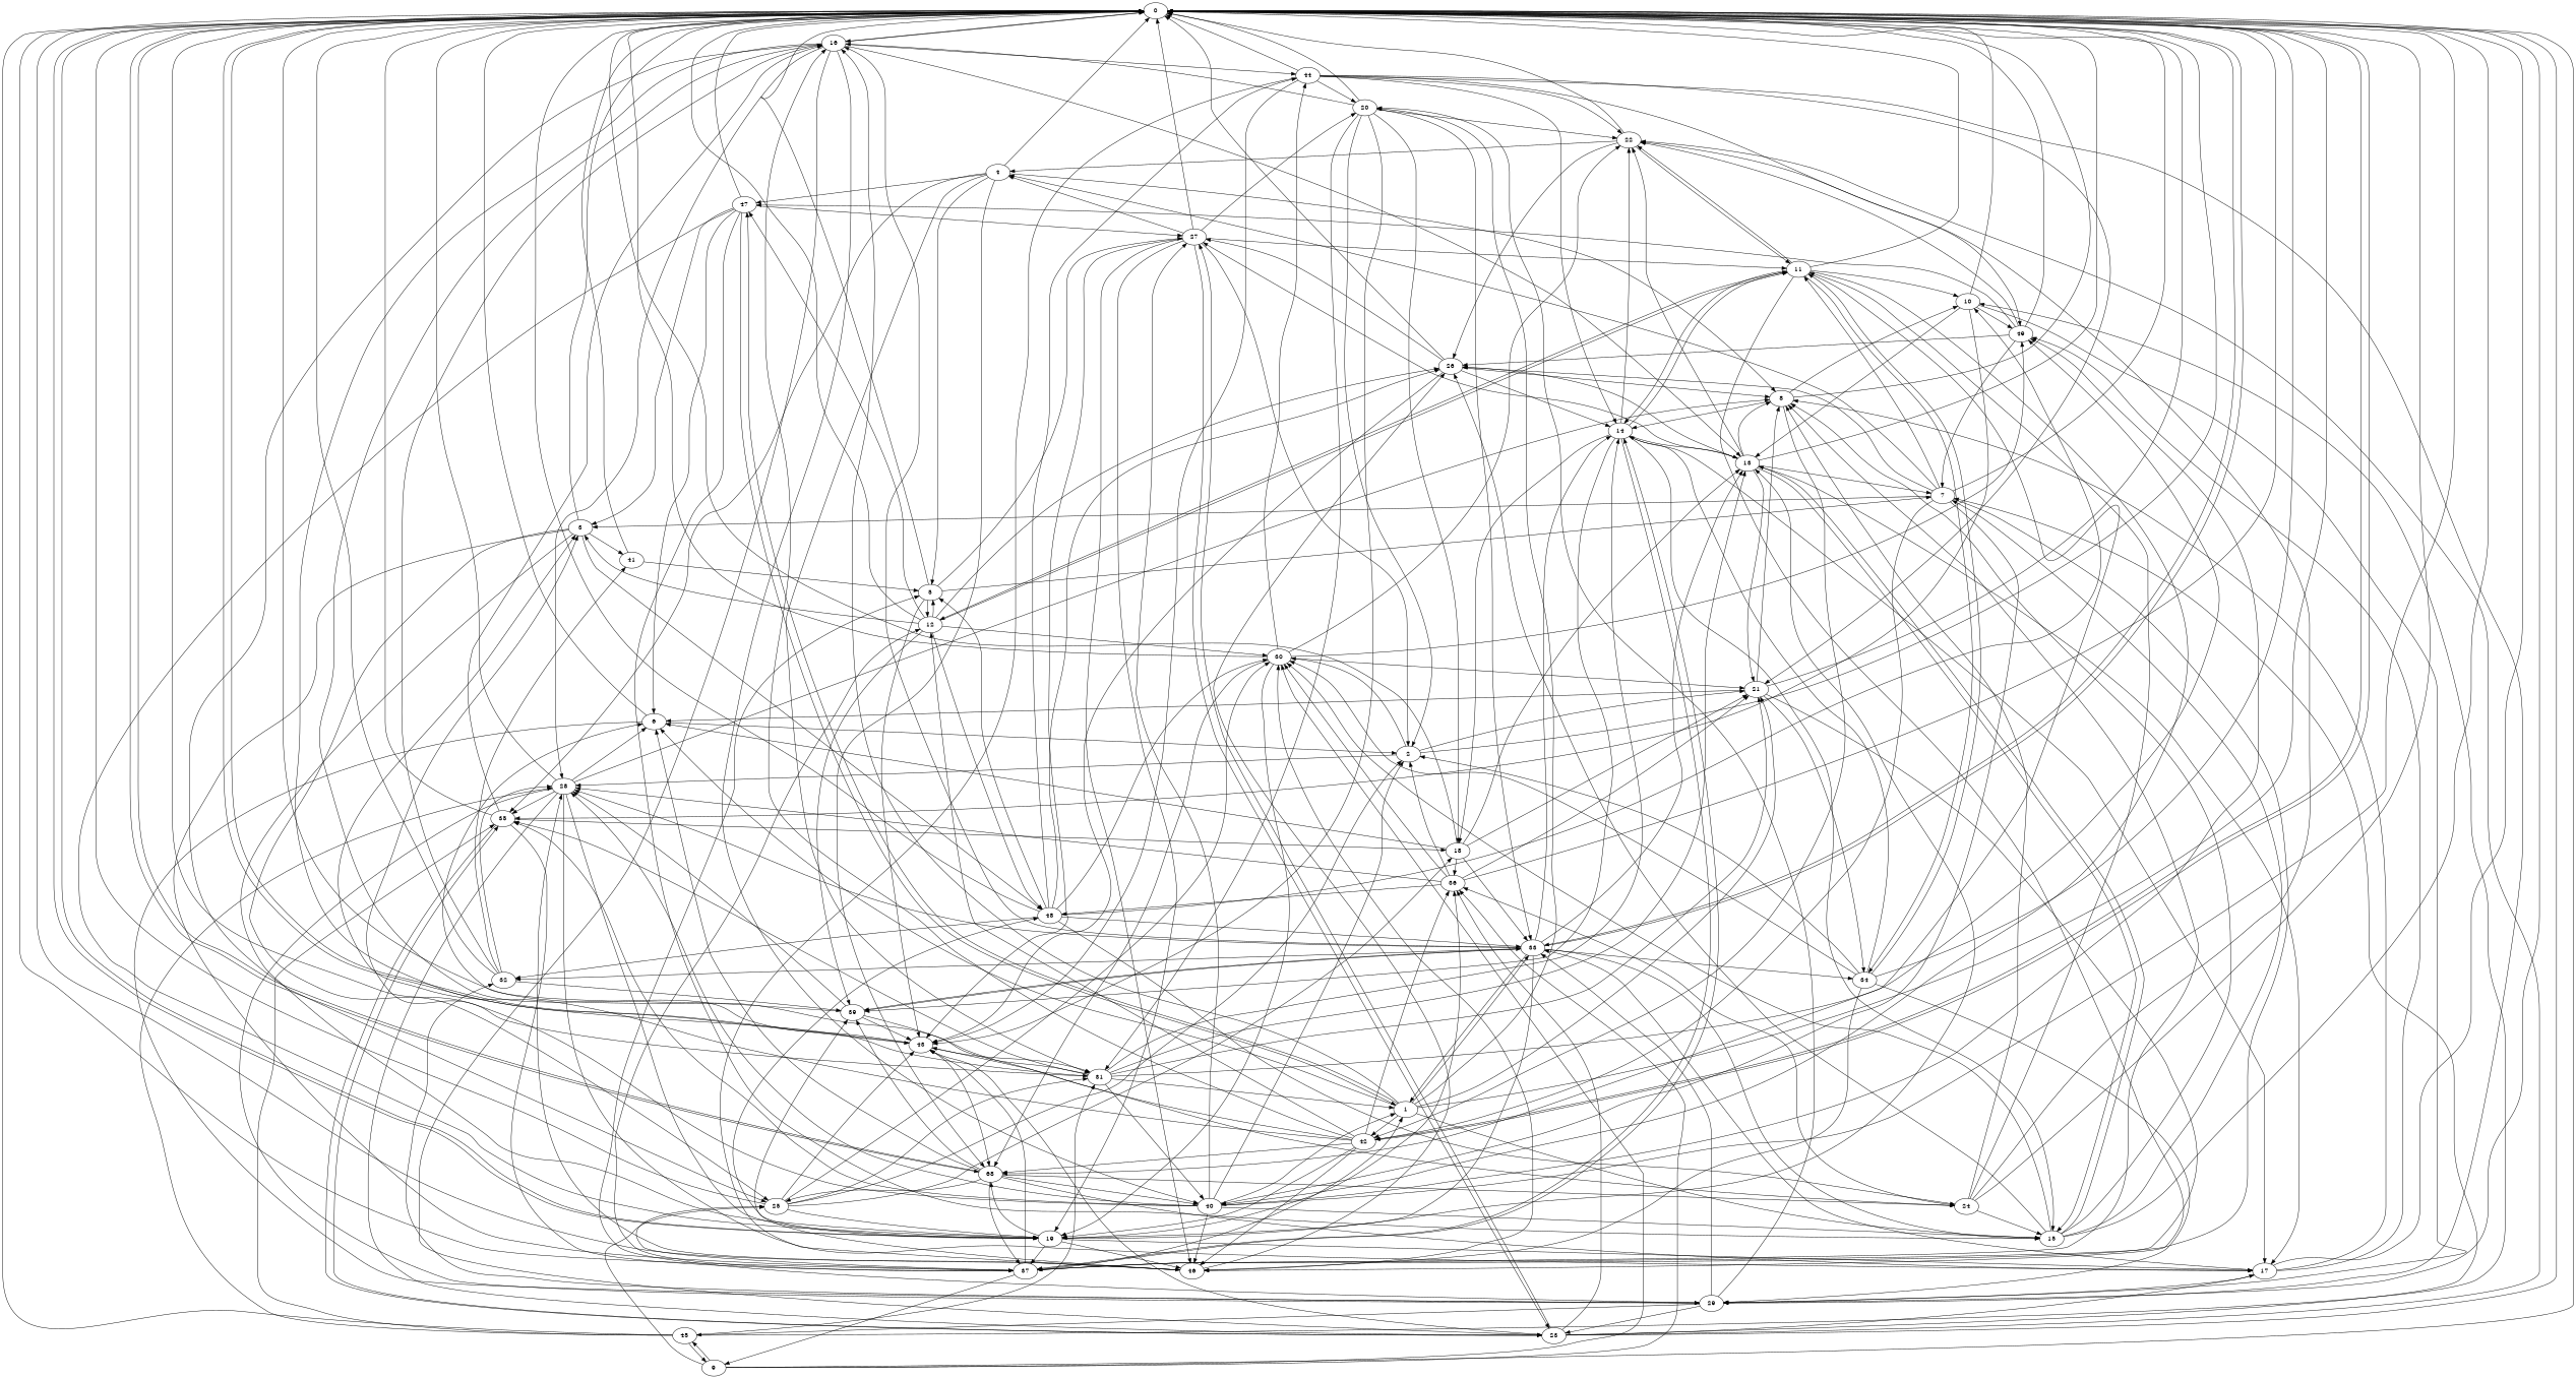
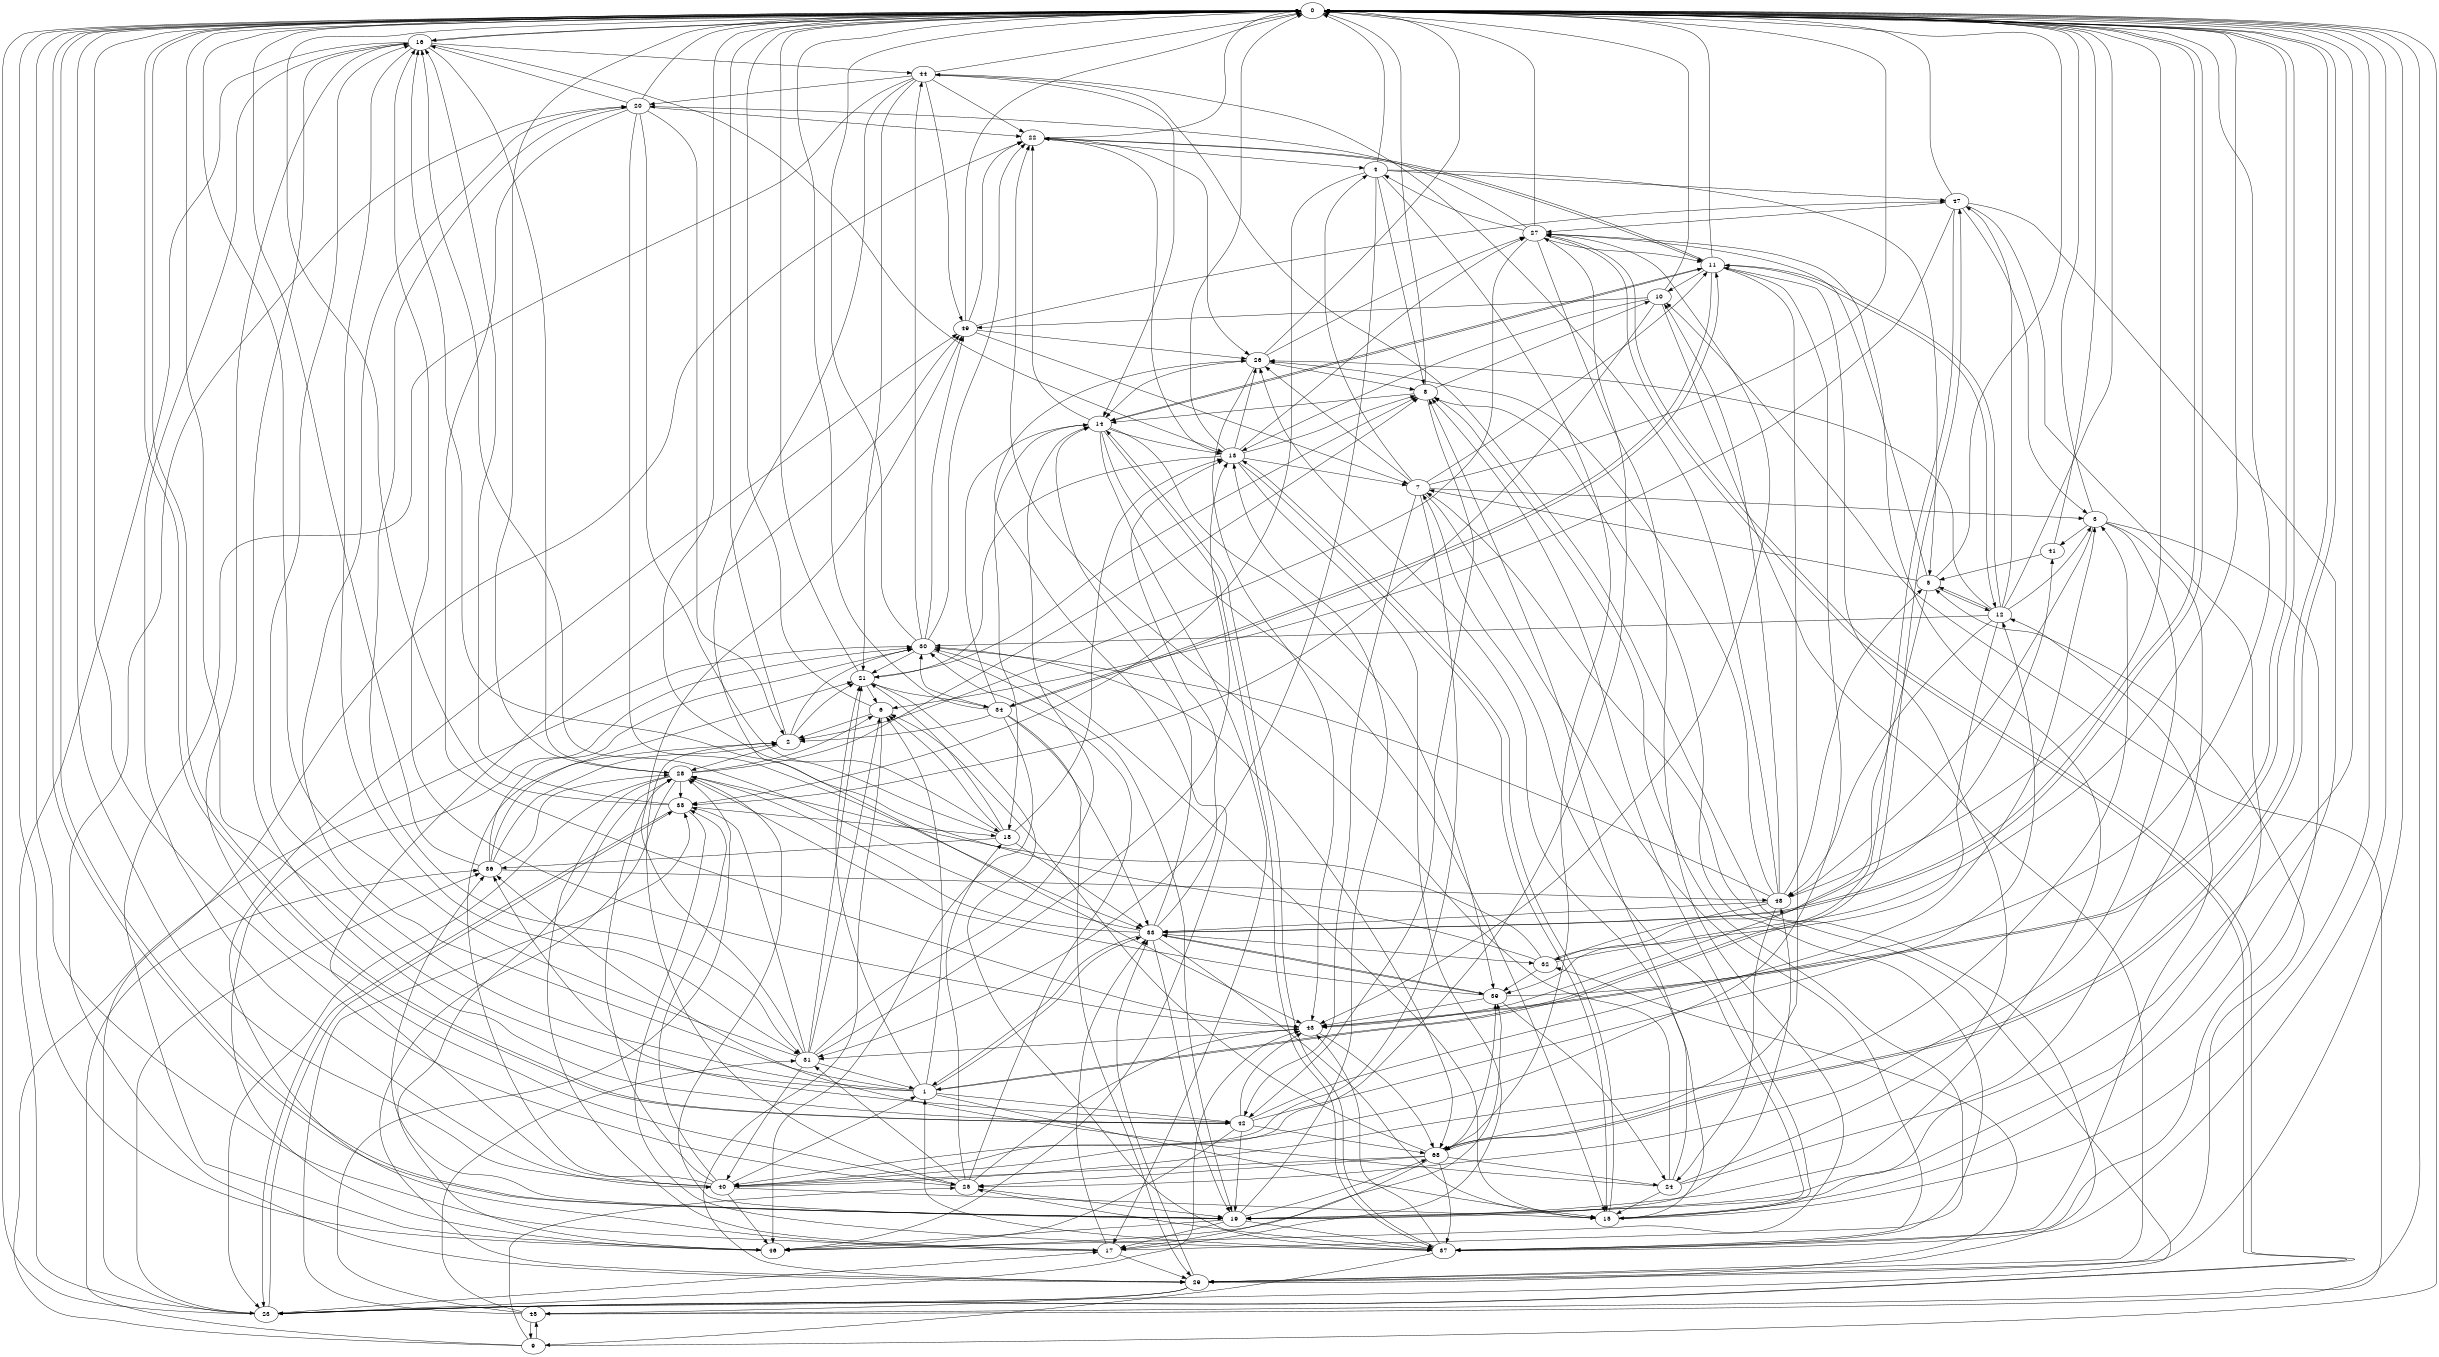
  strict digraph {
    node [component_delay=3]
    edge [wire_delay=1]
    0
    16
    19
    33
    n5 [label=68]
    42
    43
    28
    25
    31
    40
    13
    23
    44
    37
    48
    36
    46
    17
    1
    15
    14
    34
    39
    32
    6
    24
    3
    12
    29
    8
    35
    2
    30
    18
    21
    49
    27
    7
    26
    22
    20
    9
    5
    10
    47
    11
    41
    45
    4
    0 -> 16
    0 -> 19
    0 -> 33
    0 -> n5
    0 -> 42
    0 -> 43
    16 -> 0
    16 -> 28
    16 -> 25
    16 -> 31
    16 -> 40
    16 -> 13
    16 -> 23
    16 -> 44
    19 -> 0
    19 -> n5
    19 -> 13
    19 -> 37
    19 -> 48
    19 -> 36
    19 -> 46
    19 -> 17
    33 -> 0
    33 -> 16
    33 -> 19
    33 -> 28
    33 -> 13
    33 -> 1
    33 -> 15
    33 -> 14
-   33 -> 34
+   34 -> 33
    33 -> 39
    33 -> 32
    n5 -> 0
    n5 -> 25
    n5 -> 40
    n5 -> 37
    n5 -> 17
    n5 -> 39
    n5 -> 6
    n5 -> 24
    42 -> 0
    42 -> 16
    42 -> 19
    42 -> n5
    42 -> 43
    42 -> 36
    42 -> 46
    42 -> 3
    42 -> 12
    43 -> 0
    43 -> 16
    43 -> n5
    43 -> 31
    28 -> 0
    28 -> 19
    28 -> 23
    28 -> 17
    28 -> 6
    28 -> 29
    28 -> 8
    28 -> 35
    25 -> 0
    25 -> 19
    25 -> 43
    25 -> 31
    25 -> 2
    25 -> 30
    25 -> 18
    31 -> 0
    31 -> 40
    31 -> 13
    31 -> 1
    31 -> 14
    31 -> 6
    31 -> 35
    31 -> 21
    31 -> 49
    40 -> 0
    40 -> 28
    40 -> 46
    40 -> 1
    40 -> 15
    40 -> 3
    40 -> 35
    40 -> 2
    40 -> 49
    40 -> 27
    13 -> 0
    13 -> 17
    13 -> 15
    13 -> 8
    13 -> 21
    13 -> 27
    13 -> 7
    13 -> 26
    13 -> 22
    23 -> 0
    23 -> 43
    23 -> 36
    23 -> 17
    23 -> 35
    23 -> 27
    23 -> 7
    23 -> 22
    44 -> 0
    44 -> 43
    44 -> 46
    44 -> 14
    44 -> 29
    44 -> 21
    44 -> 49
    44 -> 22
    44 -> 20
    37 -> 0
    37 -> 43
    37 -> 25
    37 -> 1
    37 -> 14
    37 -> 12
    37 -> 8
    37 -> 9
    48 -> 0
    48 -> 33
    48 -> 44
    48 -> 32
    48 -> 24
    48 -> 30
    48 -> 26
    48 -> 5
    48 -> 10
    36 -> 0
    36 -> 28
    36 -> 48
    36 -> 2
    36 -> 30
    36 -> 21
    46 -> 0
    46 -> 28
    46 -> 39
    46 -> 30
    46 -> 26
    17 -> 0
    17 -> 33
    17 -> 29
    17 -> 8
    17 -> 49
    1 -> 0
    1 -> 16
    1 -> 33
    1 -> 42
    1 -> 15
    1 -> 6
    1 -> 21
    1 -> 20
    1 -> 47
    15 -> 0
    15 -> 13
    15 -> 8
    15 -> 30
    15 -> 7
    15 -> 26
    14 -> 13
    14 -> 37
    14 -> 17
    14 -> 15
    14 -> 39
    14 -> 18
    14 -> 22
    14 -> 11
    34 -> 0
    34 -> 46
    34 -> 14
    34 -> 29
    34 -> 2
    34 -> 30
    34 -> 11
    39 -> 0
    39 -> 33
    39 -> 43
    39 -> 28
    39 -> 24
    32 -> 0
    32 -> 16
    32 -> 28
    32 -> 39
    32 -> 41
    6 -> 0
    6 -> 29
    6 -> 2
    24 -> 0
    24 -> 36
    24 -> 15
    24 -> 8
    24 -> 22
    24 -> 11
    3 -> 0
    3 -> 19
    3 -> 25
    3 -> 37
    3 -> 48
    3 -> 41
    12 -> 0
    12 -> 48
    12 -> 39
    12 -> 3
    12 -> 30
    12 -> 26
    12 -> 5
    12 -> 47
    12 -> 11
    29 -> 0
    29 -> 33
    29 -> 23
    29 -> 32
    29 -> 20
    29 -> 5
    29 -> 45
    8 -> 0
    8 -> 42
    8 -> 14
    8 -> 10
    35 -> 0
    35 -> 16
    35 -> 23
    35 -> 37
    35 -> 18
    2 -> 0
    2 -> 28
    2 -> 30
    2 -> 21
    30 -> 0
    30 -> 19
    30 -> n5
    30 -> 44
    30 -> 21
    30 -> 49
    30 -> 22
    18 -> 0
    18 -> 33
    18 -> 13
    18 -> 36
    18 -> 6
    18 -> 21
    21 -> 0
    21 -> 37
    21 -> 34
    21 -> 6
    21 -> 8
    49 -> 0
    49 -> 7
    49 -> 26
    49 -> 22
    49 -> 47
    27 -> 0
    27 -> 19
    27 -> 43
    27 -> 23
    27 -> 46
    27 -> 2
    27 -> 20
    27 -> 11
    27 -> 4
    7 -> 0
    7 -> 42
    7 -> 40
    7 -> 37
    7 -> 3
    7 -> 26
    7 -> 11
    7 -> 4
    26 -> 0
    26 -> 43
    26 -> 14
    26 -> 8
    26 -> 27
    22 -> 0
    22 -> 26
    22 -> 11
    22 -> 4
    20 -> 0
    20 -> 16
    20 -> 33
    20 -> 43
    20 -> 31
    20 -> 2
    20 -> 18
    20 -> 22
    9 -> 0
    9 -> 25
    9 -> 36
    9 -> 30
    9 -> 45
    5 -> 0
    5 -> 43
    5 -> 12
    5 -> 27
    5 -> 7
    10 -> 0
    10 -> 13
    10 -> 29
    10 -> 35
    10 -> 49
    47 -> 0
    47 -> 19
    47 -> 1
    47 -> 15
    47 -> 6
    47 -> 3
    47 -> 27
    11 -> 0
    11 -> n5
    11 -> 40
-   11 -> 46
    11 -> 14
    11 -> 34
    11 -> 12
    11 -> 22
    11 -> 10
    41 -> 0
    41 -> 5
    45 -> 0
    45 -> 28
    45 -> 31
    45 -> 35
    45 -> 9
    45 -> 10
    4 -> 0
    4 -> n5
    4 -> 31
    4 -> 8
    4 -> 35
    4 -> 5
    4 -> 47
  }
